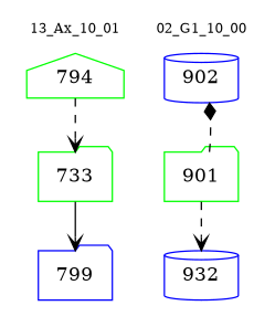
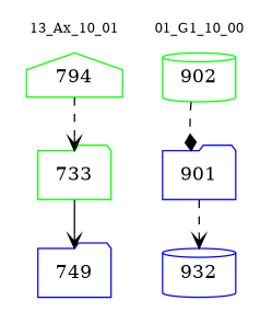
  digraph {
    node [color=green shape=folder]
    edge [arrowhead=vee color=black style=dashed]
    n1 [label=794 shape=house]
    n2 [label=733]
-   n3 [color=blue label=799]
-   n4 [color=blue label=902 shape=cylinder]
-   n5 [label=901]
+   n3 [color=blue label=749]
+   n4 [label=902 shape=cylinder]
+   n5 [color=blue label=901]
    n6 [color=blue label=932 shape=cylinder]
    subgraph cluster_1 {
      color=white
      fontsize=10
      label="13_Ax_10_01"
      n1
      n2
      n3
    }
    subgraph cluster_2 {
      color=white
      fontsize=10
-     label="02_G1_10_00"
+     label="01_G1_10_00"
      n4
      n5
      n6
    }
    n1 -> n2
    n2 -> n3 [style=solid]
-   n5 -> n4 [arrowhead=diamond]
+   n4 -> n5 [arrowhead=diamond]
    n5 -> n6
  }
